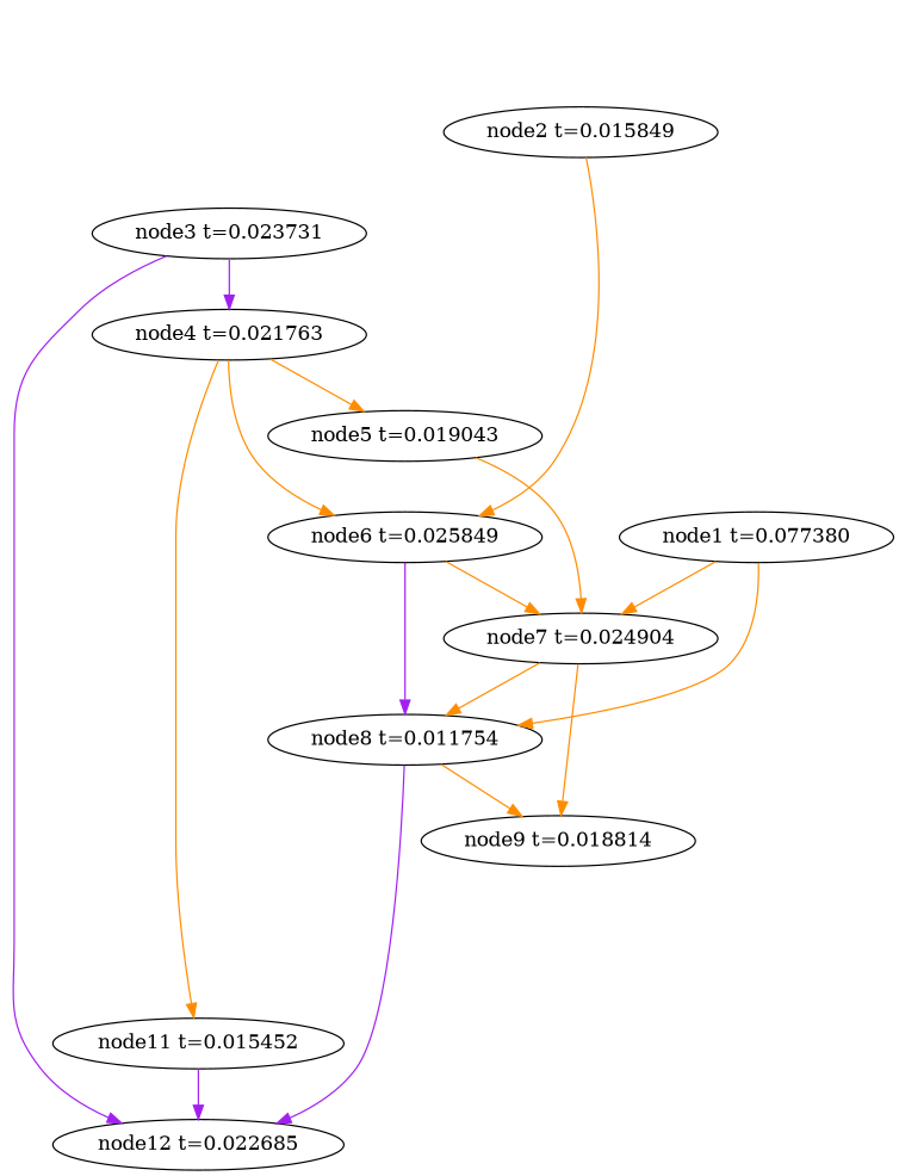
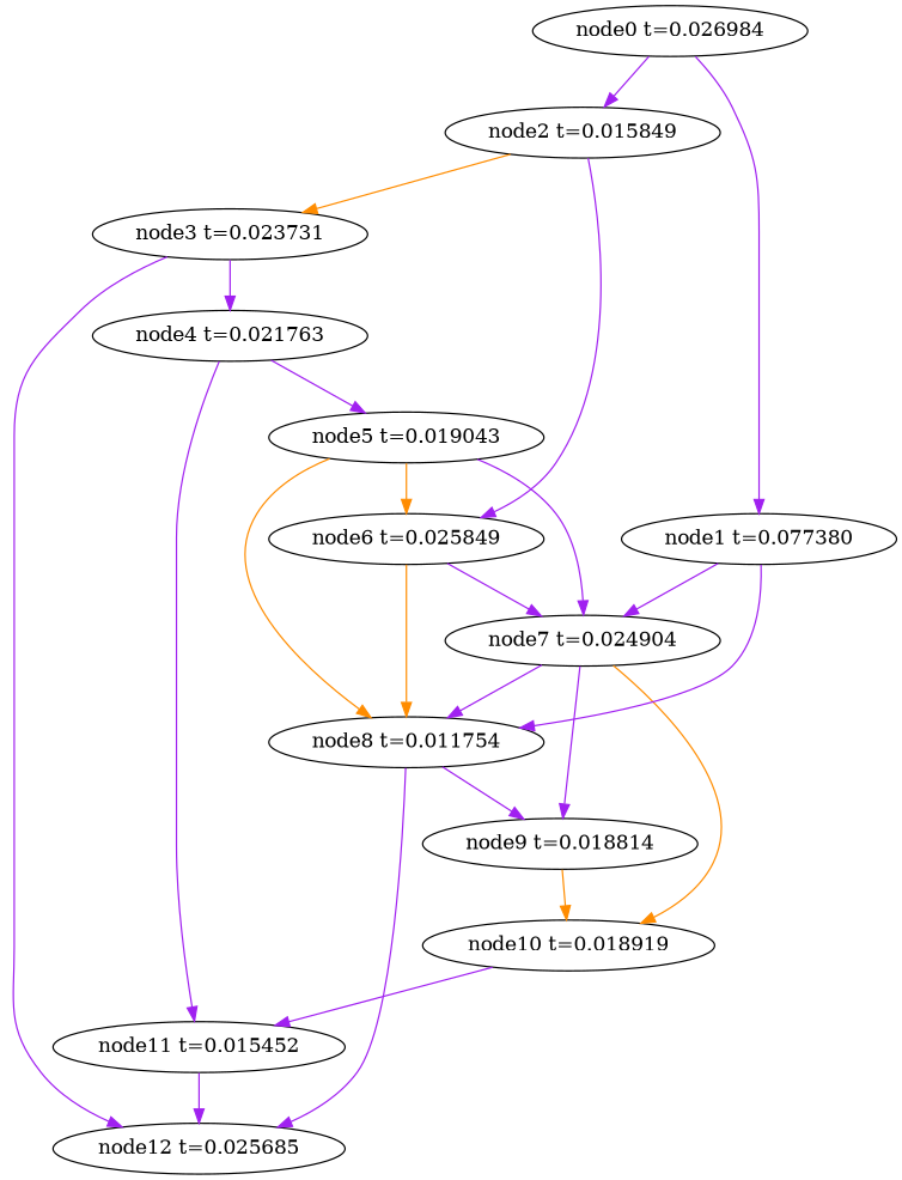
  digraph {
    edge [color=purple]
-   n1 [label="node12 t=0.022685"]
+   n1 [label="node12 t=0.025685"]
    n2 [label="node11 t=0.015452"]
+   n3 [label="node10 t=0.018919"]
    n4 [label="node9 t=0.018814"]
    n5 [label="node8 t=0.011754"]
    n6 [label="node7 t=0.024904"]
    n7 [label="node6 t=0.025849"]
    n8 [label="node5 t=0.019043"]
    n9 [label="node4 t=0.021763"]
    n10 [label="node3 t=0.023731"]
    n11 [label="node2 t=0.015849"]
    n12 [label="node1 t=0.077380"]
+   n13 [label="node0 t=0.026984"]
    n2 -> n1
+   n3 -> n2
+   n4 -> n3 [color=darkorange]
    n5 -> n1
-   n5 -> n4 [color=darkorange]
-   n6 -> n4 [color=darkorange]
-   n6 -> n5 [color=darkorange]
-   n7 -> n5
-   n7 -> n6 [color=darkorange]
-   n8 -> n6 [color=darkorange]
-   n9 -> n7 [color=darkorange]
-   n9 -> n2 [color=darkorange]
-   n9 -> n8 [color=darkorange]
+   n5 -> n4
+   n6 -> n3 [color=darkorange]
+   n6 -> n4
+   n6 -> n5
+   n7 -> n5 [color=darkorange]
+   n7 -> n6
+   n8 -> n5 [color=darkorange]
+   n8 -> n6
+   n8 -> n7 [color=darkorange]
+   n9 -> n2
+   n9 -> n8
    n10 -> n1
    n10 -> n9
-   n11 -> n7 [color=darkorange]
-   n12 -> n5 [color=darkorange]
-   n12 -> n6 [color=darkorange]
+   n11 -> n7
+   n11 -> n10 [color=darkorange]
+   n12 -> n5
+   n12 -> n6
+   n13 -> n11
+   n13 -> n12
  }
